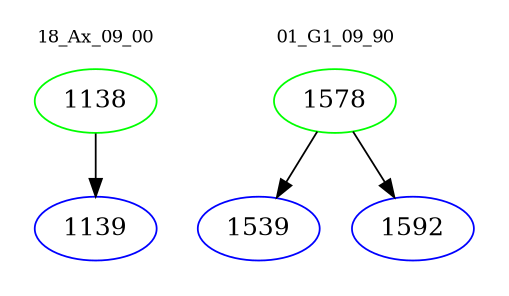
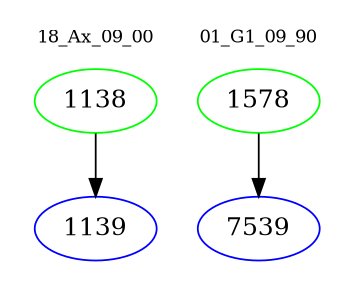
  digraph {
    node [color=blue]
    edge [color=black]
    n1 [color=green label=1138]
    n2 [label=1139]
    n3 [color=green label=1578]
-   n4 [label=1539]
-   n5 [label=1592]
+   n4 [label=7539]
    subgraph cluster_1 {
      color=white
      fontsize=10
      label="18_Ax_09_00"
      n1
      n2
    }
    subgraph cluster_2 {
      color=white
      fontsize=10
      label="01_G1_09_90"
      n3
      n4
-     n5
    }
    n1 -> n2
    n3 -> n4
-   n3 -> n5
  }
